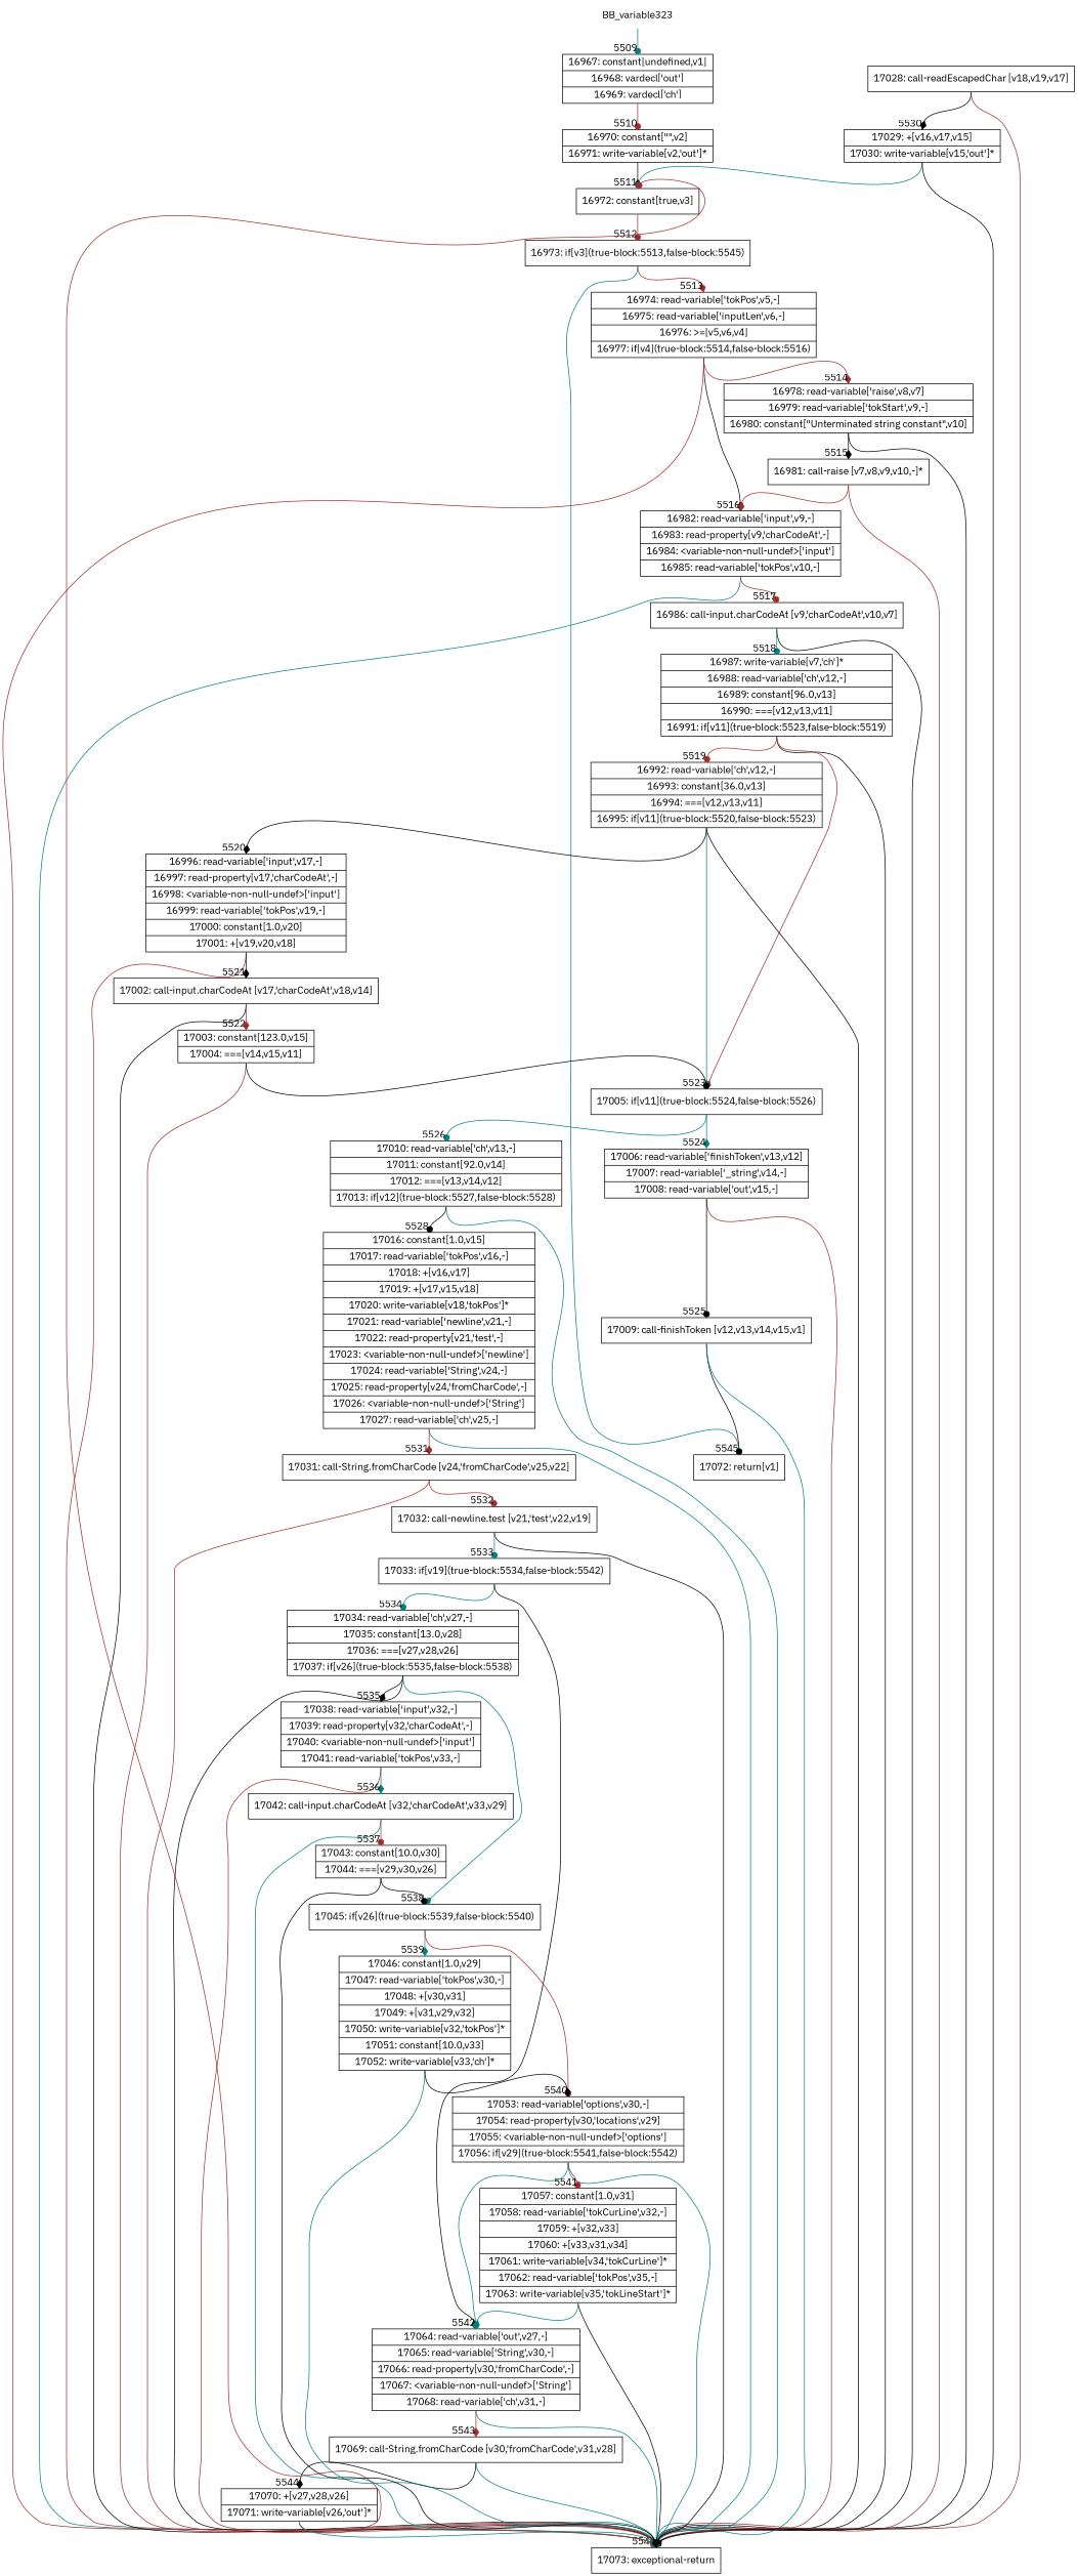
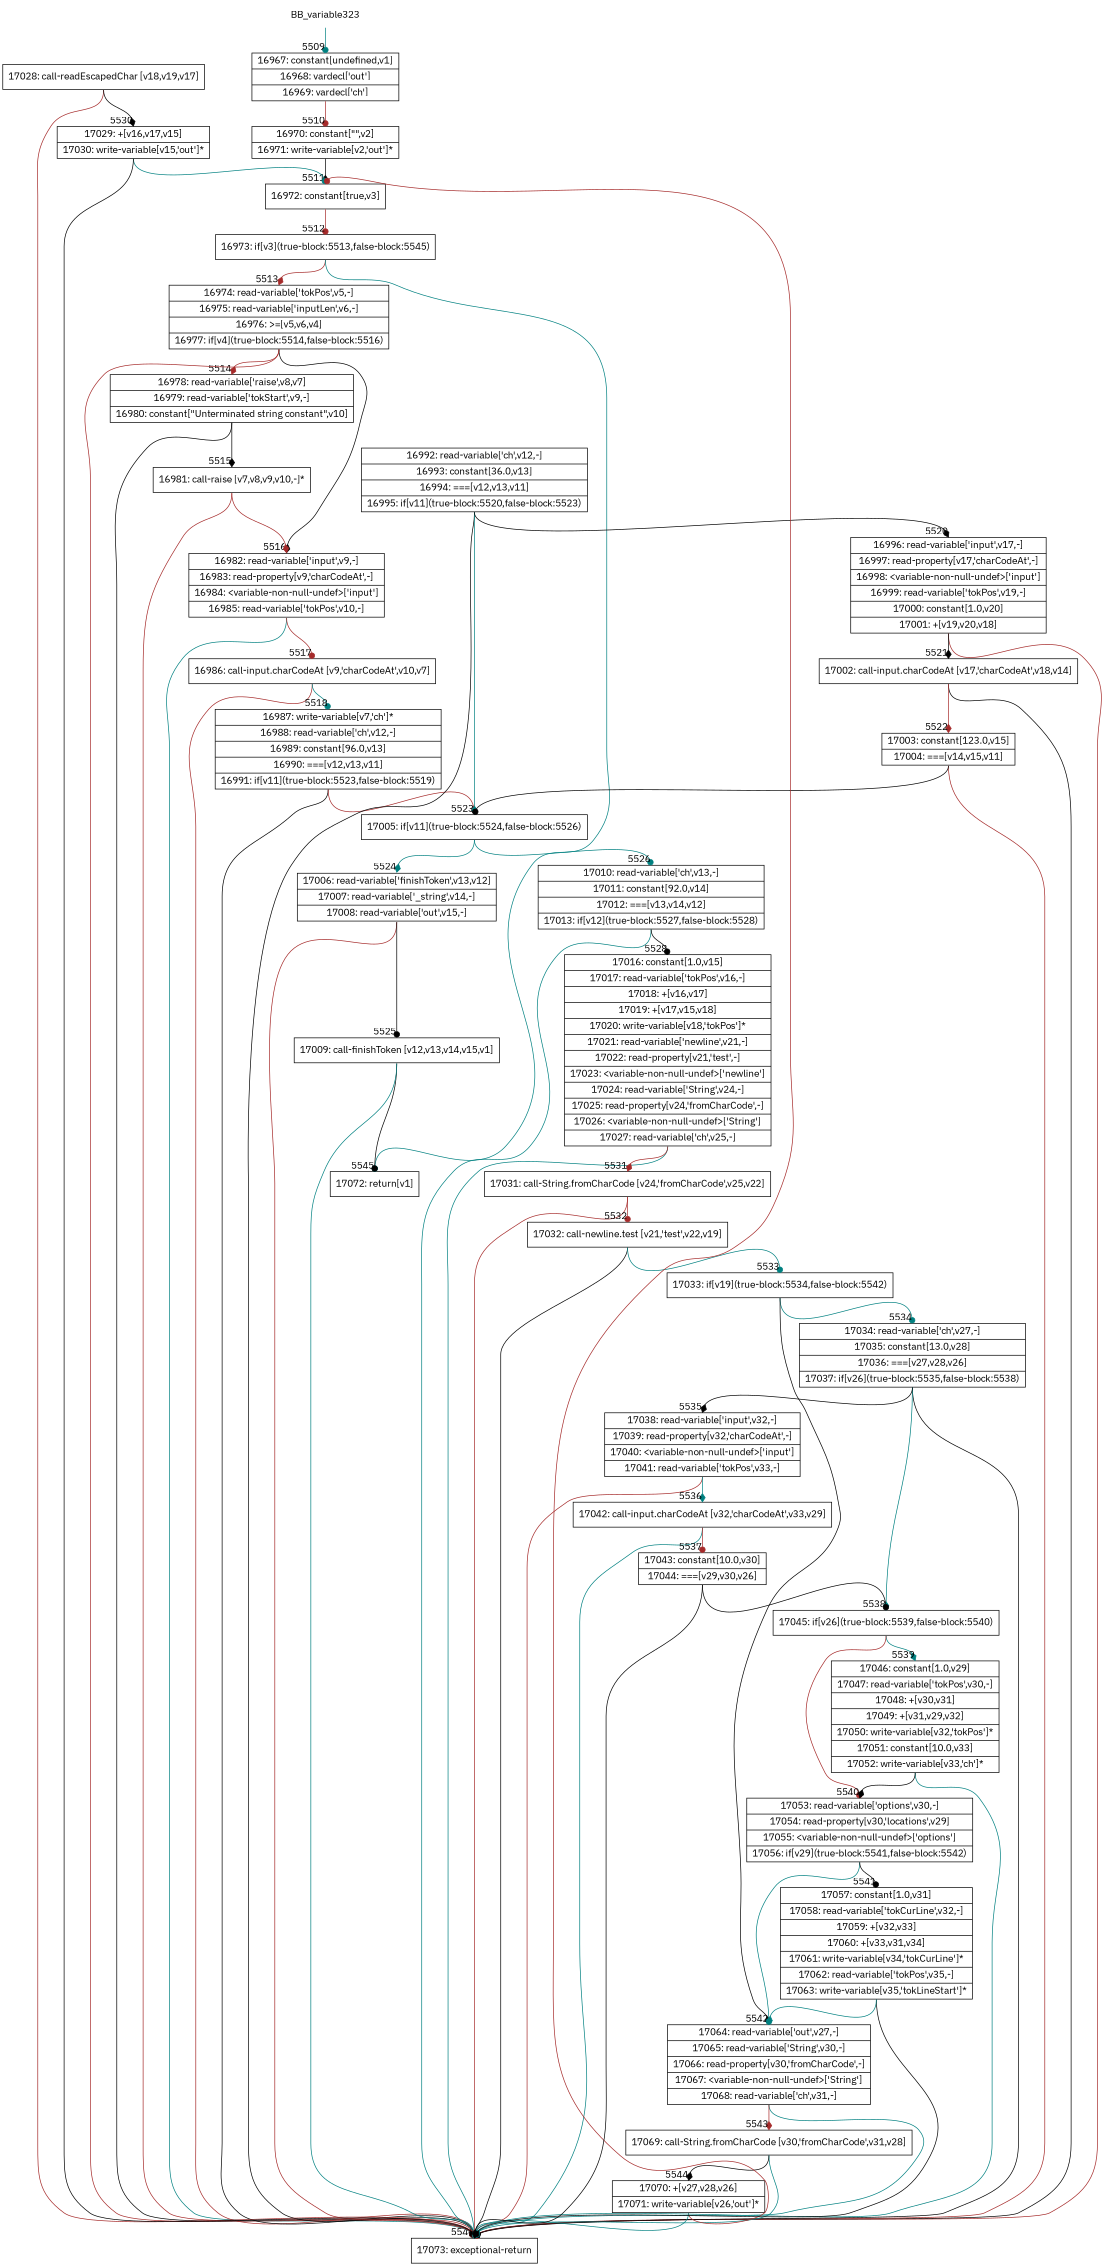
  digraph {
    fontname="IBM Plex Sans"
    rankdir=TD
    node [fontname="IBM Plex Sans" shape=record]
    edge [arrowhead=diamond color=black fontname="IBM Plex Sans" headport=n tailport=s]
    n1 [label=BB_variable323 shape=none]
    n2 [label="{16967: constant[undefined,v1]|16968: vardecl['out']|16969: vardecl['ch']}"]
    n3 [label="{16970: constant[\"\",v2]|16971: write-variable[v2,'out']*}"]
    n4 [label="{16972: constant[true,v3]}"]
    n5 [label="{16973: if[v3](true-block:5513,false-block:5545)}"]
    n6 [label="{16974: read-variable['tokPos',v5,-]|16975: read-variable['inputLen',v6,-]|16976: \>=[v5,v6,v4]|16977: if[v4](true-block:5514,false-block:5516)}"]
    n7 [label="{17072: return[v1]}"]
    n8 [label="{16978: read-variable['raise',v8,v7]|16979: read-variable['tokStart',v9,-]|16980: constant[\"Unterminated string constant\",v10]}"]
    n9 [label="{16982: read-variable['input',v9,-]|16983: read-property[v9,'charCodeAt',-]|16984: \<variable-non-null-undef\>['input']|16985: read-variable['tokPos',v10,-]}"]
    n10 [label="{17073: exceptional-return}"]
    n11 [label="{16981: call-raise [v7,v8,v9,v10,-]*}"]
    n12 [label="{16986: call-input.charCodeAt [v9,'charCodeAt',v10,v7]}"]
    n13 [label="{16987: write-variable[v7,'ch']*|16988: read-variable['ch',v12,-]|16989: constant[96.0,v13]|16990: ===[v12,v13,v11]|16991: if[v11](true-block:5523,false-block:5519)}"]
    n14 [label="{17005: if[v11](true-block:5524,false-block:5526)}"]
    n15 [label="{16992: read-variable['ch',v12,-]|16993: constant[36.0,v13]|16994: ===[v12,v13,v11]|16995: if[v11](true-block:5520,false-block:5523)}"]
    n16 [label="{17006: read-variable['finishToken',v13,v12]|17007: read-variable['_string',v14,-]|17008: read-variable['out',v15,-]}"]
    n17 [label="{17010: read-variable['ch',v13,-]|17011: constant[92.0,v14]|17012: ===[v13,v14,v12]|17013: if[v12](true-block:5527,false-block:5528)}"]
    n18 [label="{16996: read-variable['input',v17,-]|16997: read-property[v17,'charCodeAt',-]|16998: \<variable-non-null-undef\>['input']|16999: read-variable['tokPos',v19,-]|17000: constant[1.0,v20]|17001: +[v19,v20,v18]}"]
    n19 [label="{17009: call-finishToken [v12,v13,v14,v15,v1]}"]
    n20 [label="{17016: constant[1.0,v15]|17017: read-variable['tokPos',v16,-]|17018: +[v16,v17]|17019: +[v17,v15,v18]|17020: write-variable[v18,'tokPos']*|17021: read-variable['newline',v21,-]|17022: read-property[v21,'test',-]|17023: \<variable-non-null-undef\>['newline']|17024: read-variable['String',v24,-]|17025: read-property[v24,'fromCharCode',-]|17026: \<variable-non-null-undef\>['String']|17027: read-variable['ch',v25,-]}"]
    n21 [label="{17002: call-input.charCodeAt [v17,'charCodeAt',v18,v14]}"]
    n22 [label="{17003: constant[123.0,v15]|17004: ===[v14,v15,v11]}"]
    n23 [label="{17031: call-String.fromCharCode [v24,'fromCharCode',v25,v22]}"]
    n24 [label="{17028: call-readEscapedChar [v18,v19,v17]}"]
    n25 [label="{17029: +[v16,v17,v15]|17030: write-variable[v15,'out']*}"]
    n26 [label="{17032: call-newline.test [v21,'test',v22,v19]}"]
    n27 [label="{17033: if[v19](true-block:5534,false-block:5542)}"]
    n28 [label="{17034: read-variable['ch',v27,-]|17035: constant[13.0,v28]|17036: ===[v27,v28,v26]|17037: if[v26](true-block:5535,false-block:5538)}"]
    n29 [label="{17064: read-variable['out',v27,-]|17065: read-variable['String',v30,-]|17066: read-property[v30,'fromCharCode',-]|17067: \<variable-non-null-undef\>['String']|17068: read-variable['ch',v31,-]}"]
    n30 [label="{17045: if[v26](true-block:5539,false-block:5540)}"]
    n31 [label="{17038: read-variable['input',v32,-]|17039: read-property[v32,'charCodeAt',-]|17040: \<variable-non-null-undef\>['input']|17041: read-variable['tokPos',v33,-]}"]
    n32 [label="{17069: call-String.fromCharCode [v30,'fromCharCode',v31,v28]}"]
    n33 [label="{17046: constant[1.0,v29]|17047: read-variable['tokPos',v30,-]|17048: +[v30,v31]|17049: +[v31,v29,v32]|17050: write-variable[v32,'tokPos']*|17051: constant[10.0,v33]|17052: write-variable[v33,'ch']*}"]
    n34 [label="{17053: read-variable['options',v30,-]|17054: read-property[v30,'locations',v29]|17055: \<variable-non-null-undef\>['options']|17056: if[v29](true-block:5541,false-block:5542)}"]
    n35 [label="{17042: call-input.charCodeAt [v32,'charCodeAt',v33,v29]}"]
    n36 [label="{17070: +[v27,v28,v26]|17071: write-variable[v26,'out']*}"]
    n37 [label="{17057: constant[1.0,v31]|17058: read-variable['tokCurLine',v32,-]|17059: +[v32,v33]|17060: +[v33,v31,v34]|17061: write-variable[v34,'tokCurLine']*|17062: read-variable['tokPos',v35,-]|17063: write-variable[v35,'tokLineStart']*}"]
    n38 [label="{17043: constant[10.0,v30]|17044: ===[v29,v30,v26]}"]
    n1 -> n2 [arrowhead=dot color=teal headlabel="    5509"]
    n2 -> n3 [arrowhead=dot color=brown headlabel="      5510"]
    n3 -> n4 [headlabel="      5511"]
    n4 -> n5 [arrowhead=dot color=brown headlabel="      5512"]
    n5 -> n6 [color=brown headlabel="      5513"]
    n5 -> n7 [arrowhead=dot color=teal headlabel="      5545"]
    n6 -> n8 [color=brown headlabel="      5514"]
    n6 -> n9 [headlabel="      5516"]
    n6 -> n10 [color=brown headlabel="      5546"]
    n8 -> n10
    n8 -> n11 [headlabel="      5515"]
    n9 -> n10 [arrowhead=dot color=teal]
    n9 -> n12 [arrowhead=dot color=brown headlabel="      5517"]
    n11 -> n9 [color=brown]
    n11 -> n10 [arrowhead=dot color=brown]
-   n12 -> n10
+   n12 -> n10 [color=brown]
    n12 -> n13 [arrowhead=dot color=teal headlabel="      5518"]
    n13 -> n10
    n13 -> n14 [color=brown headlabel="      5523"]
-   n13 -> n15 [arrowhead=dot color=brown headlabel="      5519"]
    n14 -> n16 [color=teal headlabel="      5524"]
    n14 -> n17 [arrowhead=dot color=teal headlabel="      5526"]
    n15 -> n10
    n15 -> n14 [color=teal]
    n15 -> n18 [headlabel="      5520"]
    n16 -> n10 [color=brown]
    n16 -> n19 [arrowhead=dot headlabel="      5525"]
    n17 -> n10 [arrowhead=dot color=teal]
    n17 -> n20 [arrowhead=dot headlabel="      5528"]
    n18 -> n10 [arrowhead=dot color=brown]
    n18 -> n21 [headlabel="      5521"]
    n19 -> n7 [arrowhead=dot]
    n19 -> n10 [arrowhead=dot color=teal]
    n20 -> n10 [arrowhead=dot color=teal]
    n20 -> n23 [color=brown headlabel="      5531"]
    n21 -> n10
    n21 -> n22 [color=brown headlabel="      5522"]
    n22 -> n10 [arrowhead=dot color=brown]
    n22 -> n14 [arrowhead=dot]
    n23 -> n10 [color=brown]
    n23 -> n26 [arrowhead=dot color=brown headlabel="      5532"]
    n24 -> n10 [color=brown]
    n24 -> n25 [headlabel="      5530"]
    n25 -> n4 [arrowhead=dot color=teal]
    n25 -> n10
    n26 -> n10
    n26 -> n27 [arrowhead=dot color=teal headlabel="      5533"]
    n27 -> n28 [arrowhead=dot color=teal headlabel="      5534"]
    n27 -> n29 [headlabel="      5542"]
    n28 -> n10
    n28 -> n30 [color=teal headlabel="      5538"]
    n28 -> n31 [headlabel="      5535"]
    n29 -> n10 [color=teal]
    n29 -> n32 [color=brown headlabel="      5543"]
    n30 -> n33 [color=teal headlabel="      5539"]
    n30 -> n34 [arrowhead=dot color=brown headlabel="      5540"]
    n31 -> n10 [arrowhead=dot color=brown]
    n31 -> n35 [color=teal headlabel="      5536"]
    n32 -> n10 [color=teal]
    n32 -> n36 [headlabel="      5544"]
    n33 -> n10 [arrowhead=dot color=teal]
    n33 -> n34
-   n34 -> n10 [arrowhead=dot color=teal]
    n34 -> n29 [arrowhead=dot color=teal]
-   n34 -> n37 [arrowhead=dot color=brown headlabel="      5541"]
+   n34 -> n37 [arrowhead=dot headlabel="      5541"]
    n35 -> n10 [color=teal]
    n35 -> n38 [arrowhead=dot color=brown headlabel="      5537"]
    n36 -> n4 [arrowhead=dot color=brown]
    n36 -> n10 [color=teal]
    n37 -> n10
    n37 -> n29 [color=teal]
    n38 -> n10
    n38 -> n30 [arrowhead=dot]
  }
